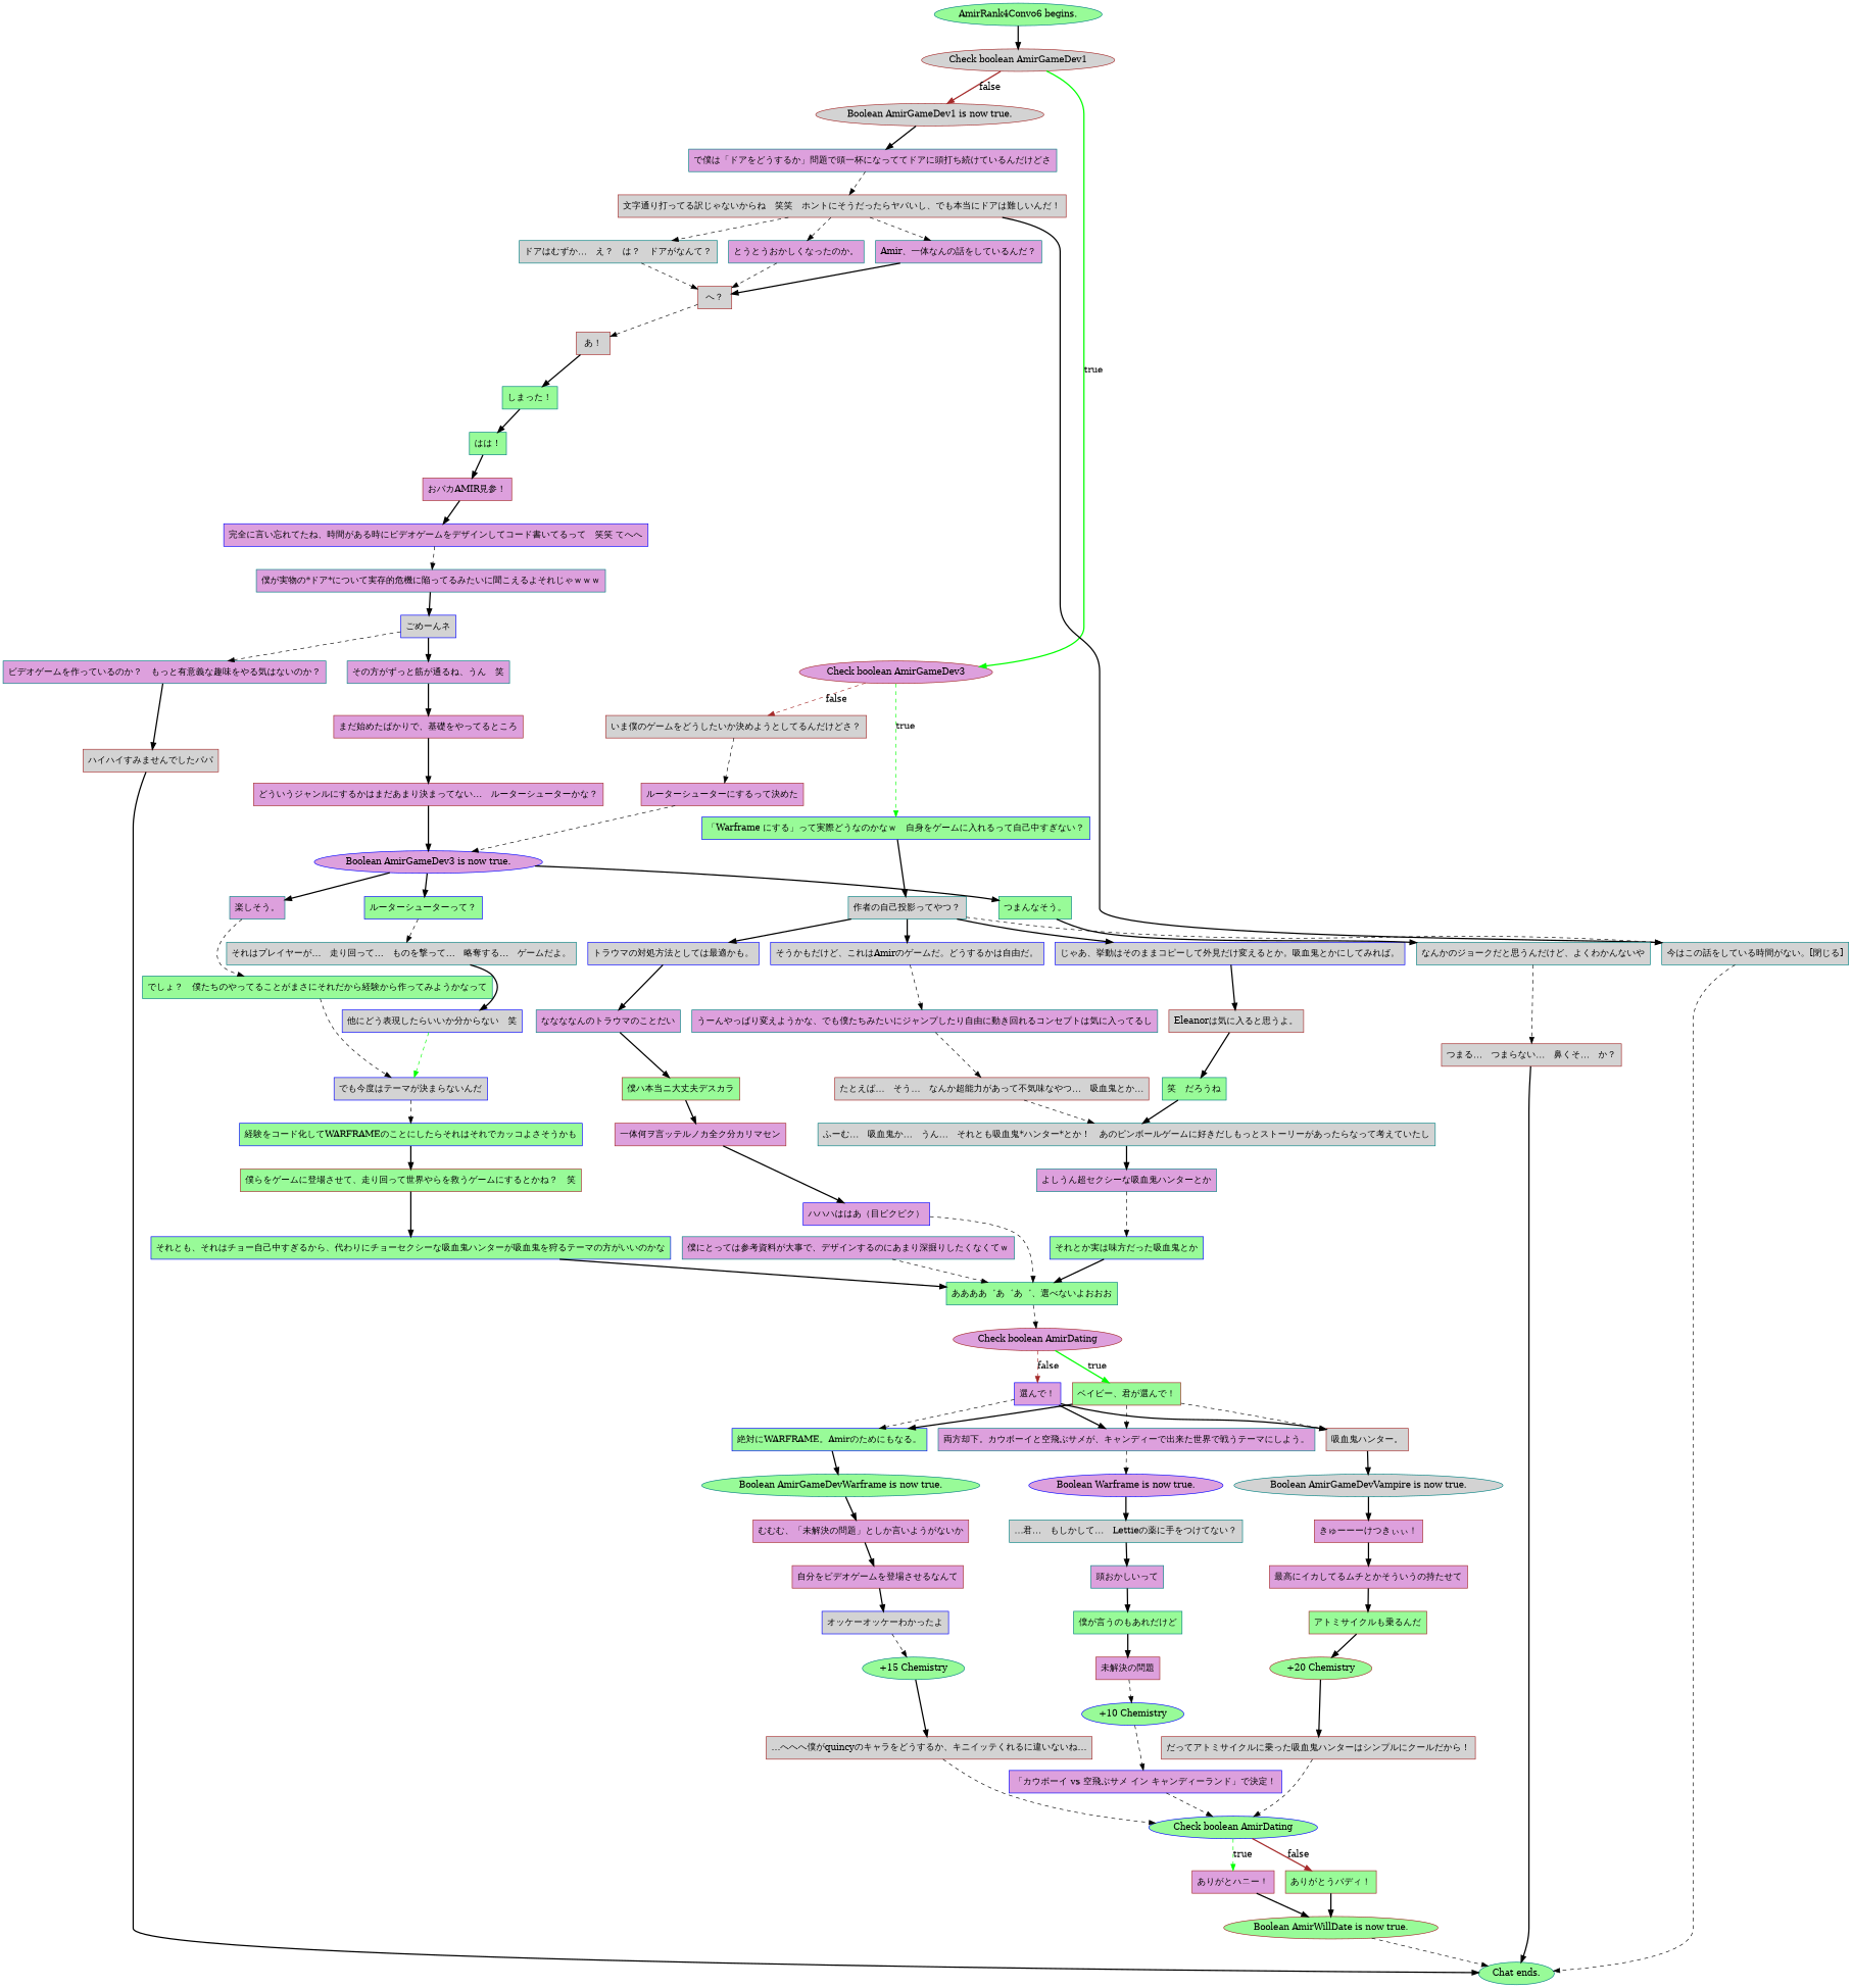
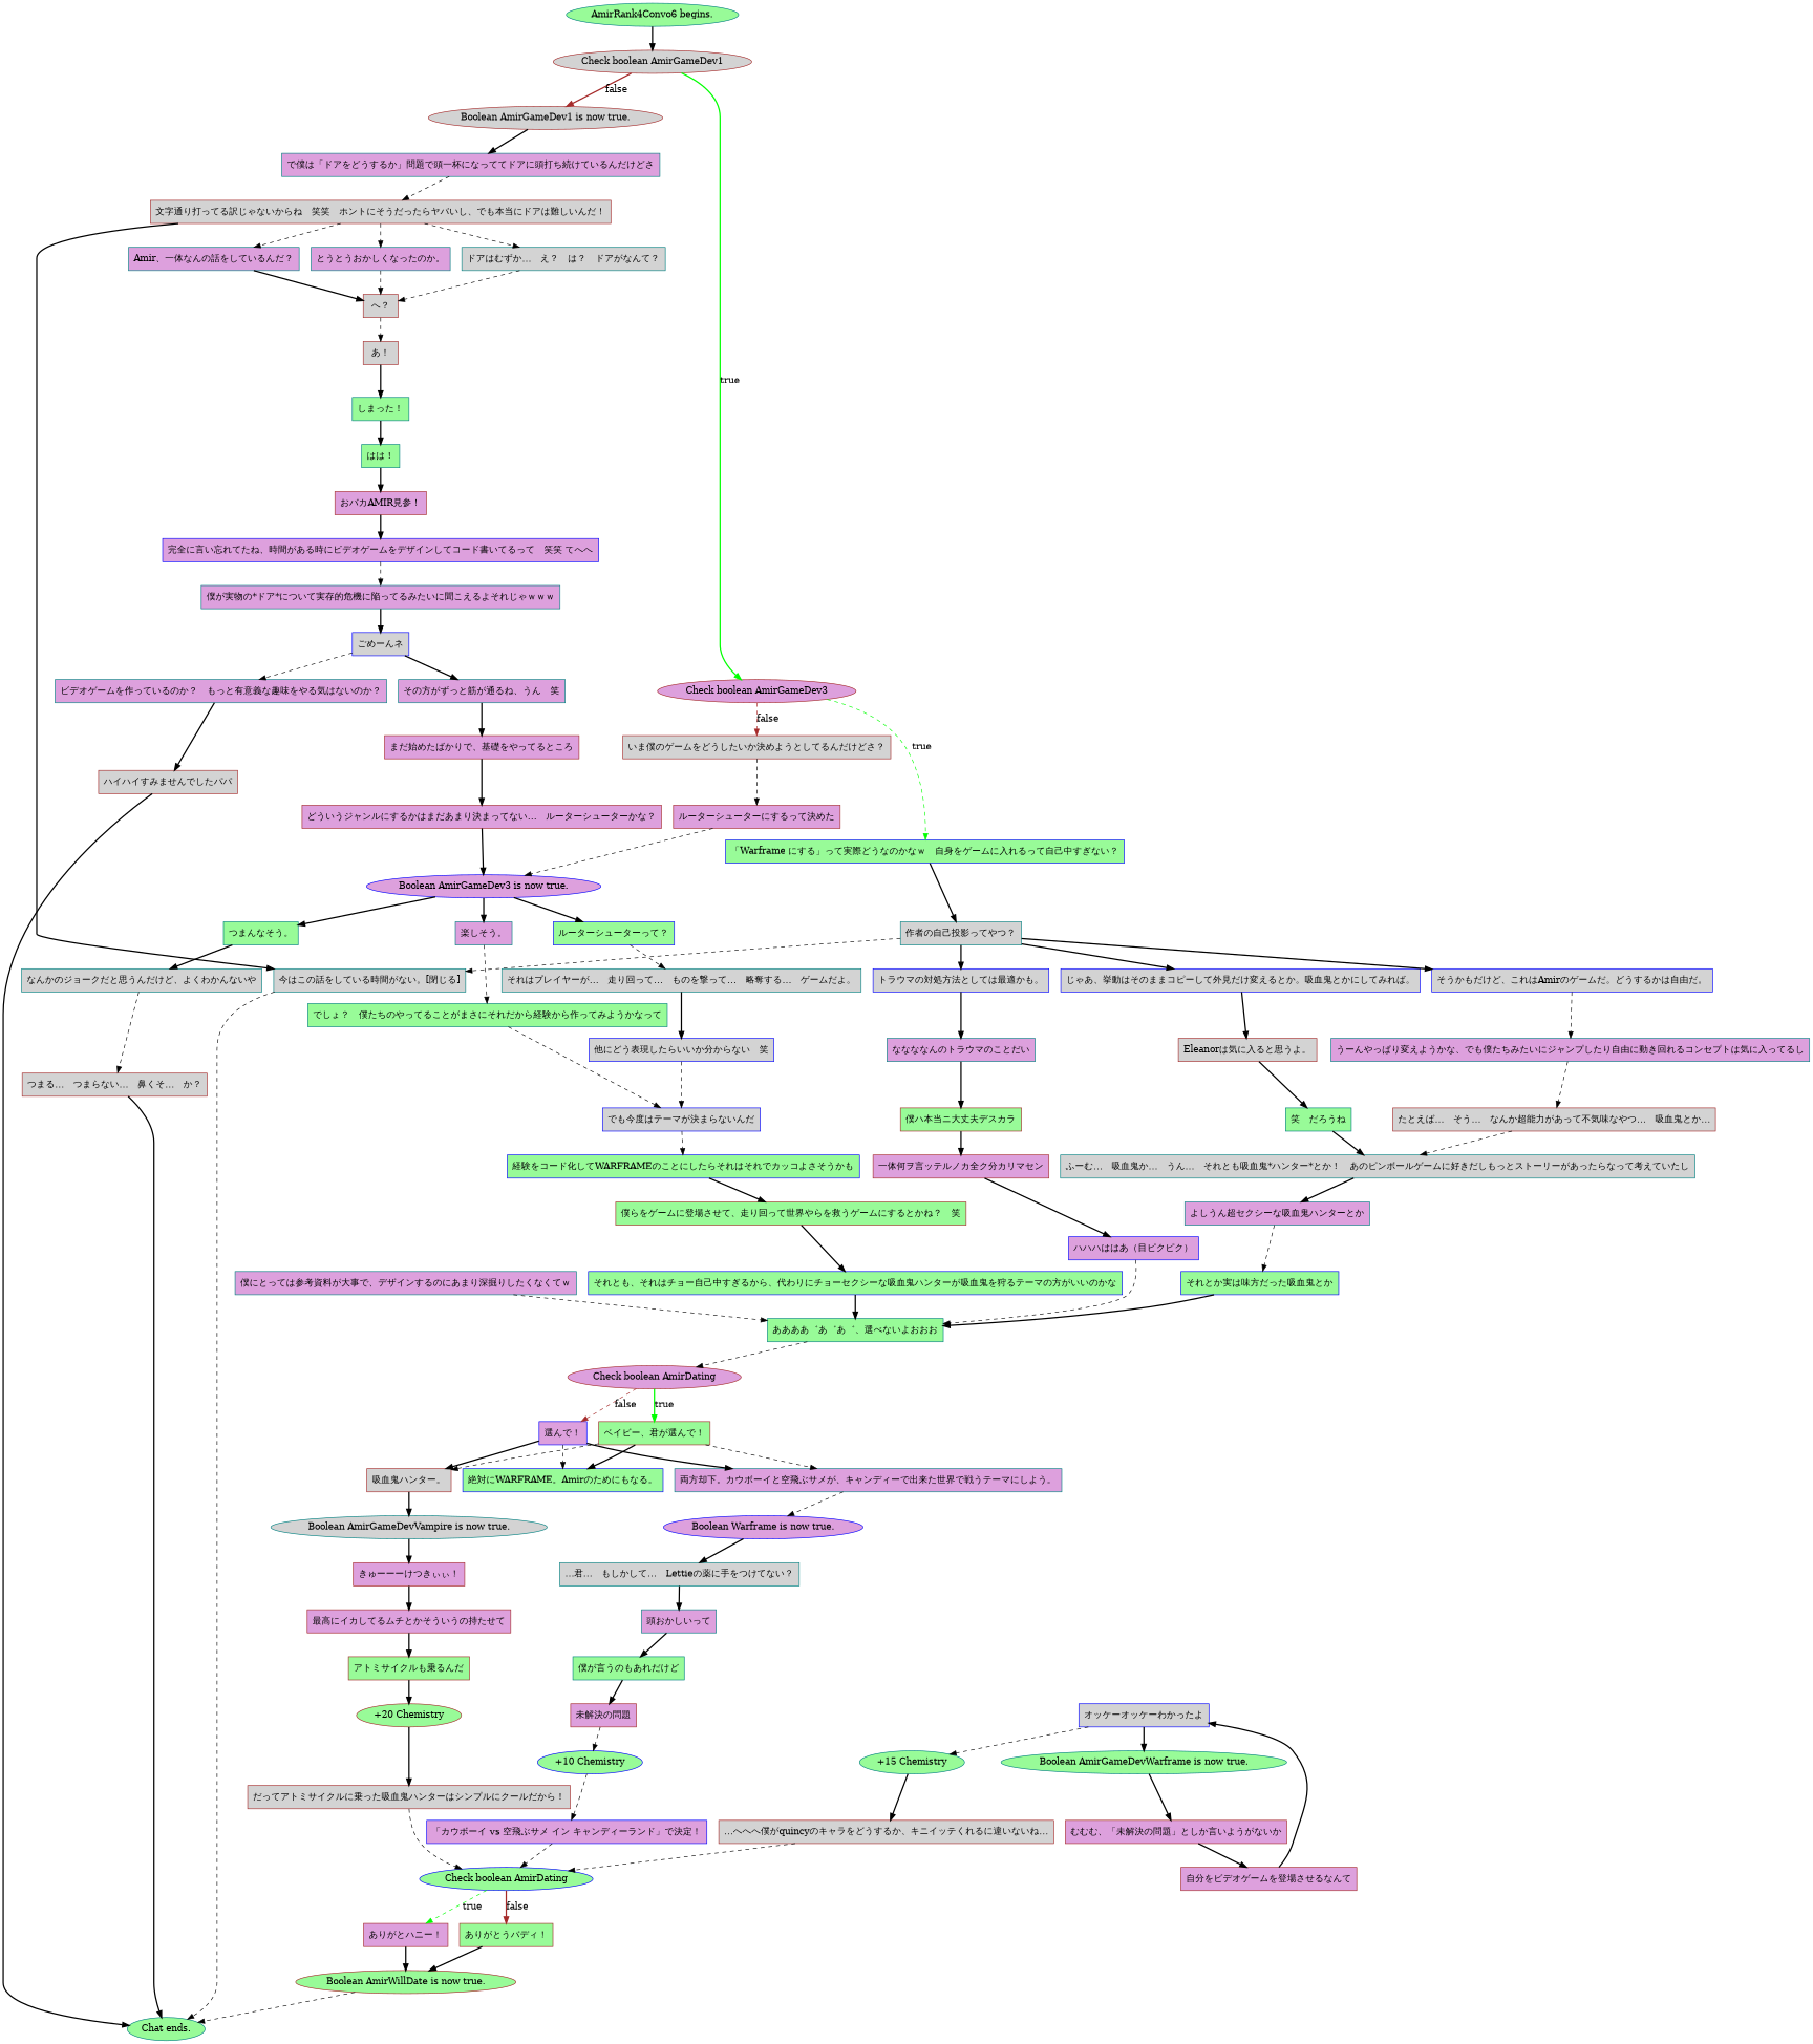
  digraph {
    node [color=brown fillcolor=plum style=filled shape=box]
    edge [style=bold]
    "AmirRank4Convo6 begins." [color=teal fillcolor=palegreen shape=""]
    n2 [fillcolor=lightgrey label="Check boolean AmirGameDev1" shape=""]
    n3 [label="Check boolean AmirGameDev3" shape=""]
    n4 [fillcolor=lightgrey label="Boolean AmirGameDev1 is now true." shape=""]
    n5 [color=blue fillcolor=palegreen label="「Warframe にする」って実際どうなのかなｗ　自身をゲームに入れるって自己中すぎない？"]
    n6 [fillcolor=lightgrey label="いま僕のゲームをどうしたいか決めようとしてるんだけどさ？"]
    n7 [color=teal label="で僕は「ドアをどうするか」問題で頭一杯になっててドアに頭打ち続けているんだけどさ"]
    n8 [color=teal fillcolor=lightgrey label="作者の自己投影ってやつ？"]
    n9 [label="ルーターシューターにするって決めた"]
    n10 [fillcolor=lightgrey label="文字通り打ってる訳じゃないからね　笑笑　ホントにそうだったらヤバいし、でも本当にドアは難しいんだ！"]
    n11 [color=blue fillcolor=lightgrey label="じゃあ、挙動はそのままコピーして外見だけ変えるとか。吸血鬼とかにしてみれば。"]
    n12 [color=blue fillcolor=lightgrey label="そうかもだけど、これはAmirのゲームだ。どうするかは自由だ。"]
    n13 [color=blue fillcolor=lightgrey label="トラウマの対処方法としては最適かも。"]
    n14 [color=teal fillcolor=lightgrey label="今はこの話をしている時間がない。[閉じる]"]
    n15 [color=blue label="Boolean AmirGameDev3 is now true." shape=""]
    n16 [color=teal label="Amir、一体なんの話をしているんだ？"]
    n17 [color=teal fillcolor=lightgrey label="ドアはむずか…　え？　は？　ドアがなんて？"]
    n18 [color=teal label="とうとうおかしくなったのか。"]
    n19 [fillcolor=lightgrey label="Eleanorは気に入ると思うよ。"]
    n20 [color=teal label="うーんやっぱり変えようかな、でも僕たちみたいにジャンプしたり自由に動き回れるコンセプトは気に入ってるし"]
    n21 [color=teal label="ななななんのトラウマのことだい"]
    "Chat ends." [color=teal fillcolor=palegreen shape=""]
    n23 [color=teal label="楽しそう。"]
    n24 [color=blue fillcolor=palegreen label="ルーターシューターって？"]
    n25 [color=teal fillcolor=palegreen label="つまんなそう。"]
    n26 [fillcolor=lightgrey label="へ？"]
    n27 [color=teal fillcolor=palegreen label="笑　だろうね"]
    n28 [fillcolor=lightgrey label="たとえば…　そう…　なんか超能力があって不気味なやつ…　吸血鬼とか…"]
    n29 [fillcolor=palegreen label="僕ハ本当ニ大丈夫デスカラ"]
    n30 [color=teal fillcolor=palegreen label="でしょ？　僕たちのやってることがまさにそれだから経験から作ってみようかなって"]
    n31 [color=teal fillcolor=lightgrey label="それはプレイヤーが…　走り回って…　ものを撃って…　略奪する…　ゲームだよ。"]
    n32 [color=teal fillcolor=lightgrey label="なんかのジョークだと思うんだけど、よくわかんないや"]
    n33 [fillcolor=lightgrey label="あ！"]
    n34 [color=teal fillcolor=lightgrey label="ふーむ…　吸血鬼か…　うん…　それとも吸血鬼*ハンター*とか！　あのピンボールゲームに好きだしもっとストーリーがあったらなって考えていたし"]
    n35 [label="一体何ヲ言ッテルノカ全ク分カリマセン"]
    n36 [color=blue fillcolor=lightgrey label="でも今度はテーマが決まらないんだ"]
    n37 [color=blue fillcolor=lightgrey label="他にどう表現したらいいか分からない　笑"]
    n38 [fillcolor=lightgrey label="つまる…　つまらない…　鼻くそ…　か？"]
    n39 [color=teal fillcolor=palegreen label="しまった！"]
    n40 [color=teal label="よしうん超セクシーな吸血鬼ハンターとか"]
    n41 [color=blue label="ハハハははあ（目ピクピク）"]
    n42 [color=blue fillcolor=palegreen label="経験をコード化してWARFRAMEのことにしたらそれはそれでカッコよさそうかも"]
    n43 [color=teal fillcolor=palegreen label="はは！"]
    n44 [color=blue fillcolor=palegreen label="それとか実は味方だった吸血鬼とか"]
    n45 [color=teal fillcolor=palegreen label="ああああ゛あ゛あ゛、選べないよおおお"]
    n46 [fillcolor=palegreen label="僕らをゲームに登場させて、走り回って世界やらを救うゲームにするとかね？　笑"]
    n47 [label="おバカAMIR見参！"]
    n48 [color=teal label="僕にとっては参考資料が大事で、デザインするのにあまり深掘りしたくなくてｗ"]
    n49 [color=blue fillcolor=palegreen label="それとも、それはチョー自己中すぎるから、代わりにチョーセクシーな吸血鬼ハンターが吸血鬼を狩るテーマの方がいいのかな"]
    n50 [color=blue label="完全に言い忘れてたね、時間がある時にビデオゲームをデザインしてコード書いてるって　笑笑 てへへ"]
    n51 [label="Check boolean AmirDating" shape=""]
    n52 [color=teal label="僕が実物の*ドア*について実存的危機に陥ってるみたいに聞こえるよそれじゃｗｗｗ"]
    n53 [fillcolor=palegreen label="ベイビー、君が選んで！"]
    n54 [color=blue label="選んで！"]
    n55 [color=blue fillcolor=lightgrey label="ごめーんネ"]
    n56 [fillcolor=lightgrey label="吸血鬼ハンター。"]
    n57 [color=blue fillcolor=palegreen label="絶対にWARFRAME。Amirのためにもなる。"]
    n58 [color=teal label="両方却下。カウボーイと空飛ぶサメが、キャンディーで出来た世界で戦うテーマにしよう。"]
    n59 [color=teal label="その方がずっと筋が通るね、うん　笑"]
    n60 [color=teal label="ビデオゲームを作っているのか？　もっと有意義な趣味をやる気はないのか？"]
    n61 [color=teal fillcolor=lightgrey label="Boolean AmirGameDevVampire is now true." shape=""]
    n62 [color=teal fillcolor=palegreen label="Boolean AmirGameDevWarframe is now true." shape=""]
    n63 [color=blue label="Boolean Warframe is now true." shape=""]
    n64 [label="まだ始めたばかりで、基礎をやってるところ"]
    n65 [fillcolor=lightgrey label="ハイハイすみませんでしたパパ"]
    n66 [label="きゅーーーけつきぃぃ！"]
    n67 [label="むむむ、「未解決の問題」としか言いようがないか"]
    n68 [color=teal fillcolor=lightgrey label="…君…　もしかして…　Lettieの薬に手をつけてない？"]
    n69 [label="どういうジャンルにするかはまだあまり決まってない…　ルーターシューターかな？"]
    n70 [label="最高にイカしてるムチとかそういうの持たせて"]
    n71 [label="自分をビデオゲームを登場させるなんて"]
    n72 [color=teal label="頭おかしいって"]
    n73 [fillcolor=palegreen label="アトミサイクルも乗るんだ"]
    n74 [color=blue fillcolor=lightgrey label="オッケーオッケーわかったよ"]
    n75 [color=teal fillcolor=palegreen label="僕が言うのもあれだけど"]
    n76 [fillcolor=palegreen label="+20 Chemistry" shape=""]
    n77 [color=teal fillcolor=palegreen label="+15 Chemistry" shape=""]
    n78 [label="未解決の問題"]
    n79 [fillcolor=lightgrey label="だってアトミサイクルに乗った吸血鬼ハンターはシンプルにクールだから！"]
    n80 [fillcolor=lightgrey label="…へへへ僕がquincyのキャラをどうするか、キニイッテくれるに違いないね…"]
    n81 [color=blue fillcolor=palegreen label="+10 Chemistry" shape=""]
    n82 [color=blue fillcolor=palegreen label="Check boolean AmirDating" shape=""]
    n83 [color=blue label="「カウボーイ vs 空飛ぶサメ イン キャンディーランド」で決定！"]
    n84 [label="ありがとハニー！"]
    n85 [fillcolor=palegreen label="ありがとうバディ！"]
    n86 [fillcolor=palegreen label="Boolean AmirWillDate is now true." shape=""]
    "AmirRank4Convo6 begins." -> n2
    n2 -> n3 [color=green label=true]
    n2 -> n4 [color=brown label=false]
    n3 -> n5 [color=green label=true style=dashed]
    n3 -> n6 [color=brown label=false style=dashed]
    n4 -> n7
    n5 -> n8
    n6 -> n9 [style=dashed]
    n7 -> n10 [style=dashed]
    n8 -> n11
    n8 -> n12
    n8 -> n13
    n8 -> n14 [style=dashed]
    n9 -> n15 [style=dashed]
    n10 -> n14
    n10 -> n16 [style=dashed]
    n10 -> n17 [style=dashed]
    n10 -> n18 [style=dashed]
    n11 -> n19
    n12 -> n20 [style=dashed]
    n13 -> n21
    n14 -> "Chat ends." [style=dashed]
    n15 -> n23
    n15 -> n24
    n15 -> n25
    n16 -> n26
    n17 -> n26 [style=dashed]
    n18 -> n26 [style=dashed]
    n19 -> n27
    n20 -> n28 [style=dashed]
    n21 -> n29
    n23 -> n30 [style=dashed]
    n24 -> n31 [style=dashed]
    n25 -> n32
    n26 -> n33 [style=dashed]
    n27 -> n34
    n28 -> n34 [style=dashed]
    n29 -> n35
    n30 -> n36 [style=dashed]
    n31 -> n37
    n32 -> n38 [style=dashed]
    n33 -> n39
    n34 -> n40
    n35 -> n41
    n36 -> n42 [style=dashed]
-   n37 -> n36 [style=dashed color=green]
+   n37 -> n36 [style=dashed]
    n38 -> "Chat ends."
    n39 -> n43
    n40 -> n44 [style=dashed]
    n41 -> n45 [style=dashed]
    n42 -> n46
    n43 -> n47
    n44 -> n45
    n45 -> n51 [style=dashed]
    n46 -> n49
    n47 -> n50
    n48 -> n45 [style=dashed]
    n49 -> n45
    n50 -> n52 [style=dashed]
    n51 -> n53 [color=green label=true]
    n51 -> n54 [color=brown label=false style=dashed]
    n52 -> n55
    n53 -> n56 [style=dashed]
    n53 -> n57
    n53 -> n58 [style=dashed]
    n54 -> n56
    n54 -> n57 [style=dashed]
    n54 -> n58
    n55 -> n59
    n55 -> n60 [style=dashed]
    n56 -> n61
-   n57 -> n62
+   n74 -> n62
    n58 -> n63 [style=dashed]
    n59 -> n64
    n60 -> n65
    n61 -> n66
    n62 -> n67
    n63 -> n68
    n64 -> n69
    n65 -> "Chat ends."
    n66 -> n70
    n67 -> n71
    n68 -> n72
    n69 -> n15
    n70 -> n73
    n71 -> n74
    n72 -> n75
    n73 -> n76
    n74 -> n77 [style=dashed]
    n75 -> n78
    n76 -> n79
    n77 -> n80
    n78 -> n81 [style=dashed]
    n79 -> n82 [style=dashed]
    n80 -> n82 [style=dashed]
    n81 -> n83 [style=dashed]
    n82 -> n84 [color=green label=true style=dashed]
    n82 -> n85 [color=brown label=false]
    n83 -> n82 [style=dashed]
    n84 -> n86
    n85 -> n86
    n86 -> "Chat ends." [style=dashed]
  }
